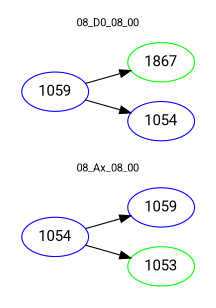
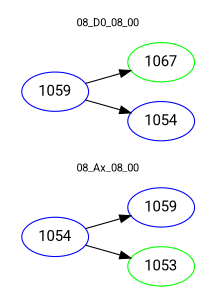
  digraph {
    rankdir=LR
    fontname=Roboto
    node [color=blue fontname=Roboto]
    edge [color=black fontname=Roboto]
    n1 [label=1054]
    n2 [color=green label=1053]
    n3 [label=1059]
    n4 [label=1059]
    n5 [label=1054]
-   n6 [color=green label=1867]
+   n6 [color=green label=1067]
    subgraph cluster_1 {
      color=white
      fontsize=10
      label="08_Ax_08_00"
      n1
      n2
      n3
    }
    subgraph cluster_2 {
      color=white
      fontsize=10
      label="08_D0_08_00"
      n4
      n5
      n6
    }
    n1 -> n2
    n1 -> n3
    n4 -> n5
    n4 -> n6
  }
